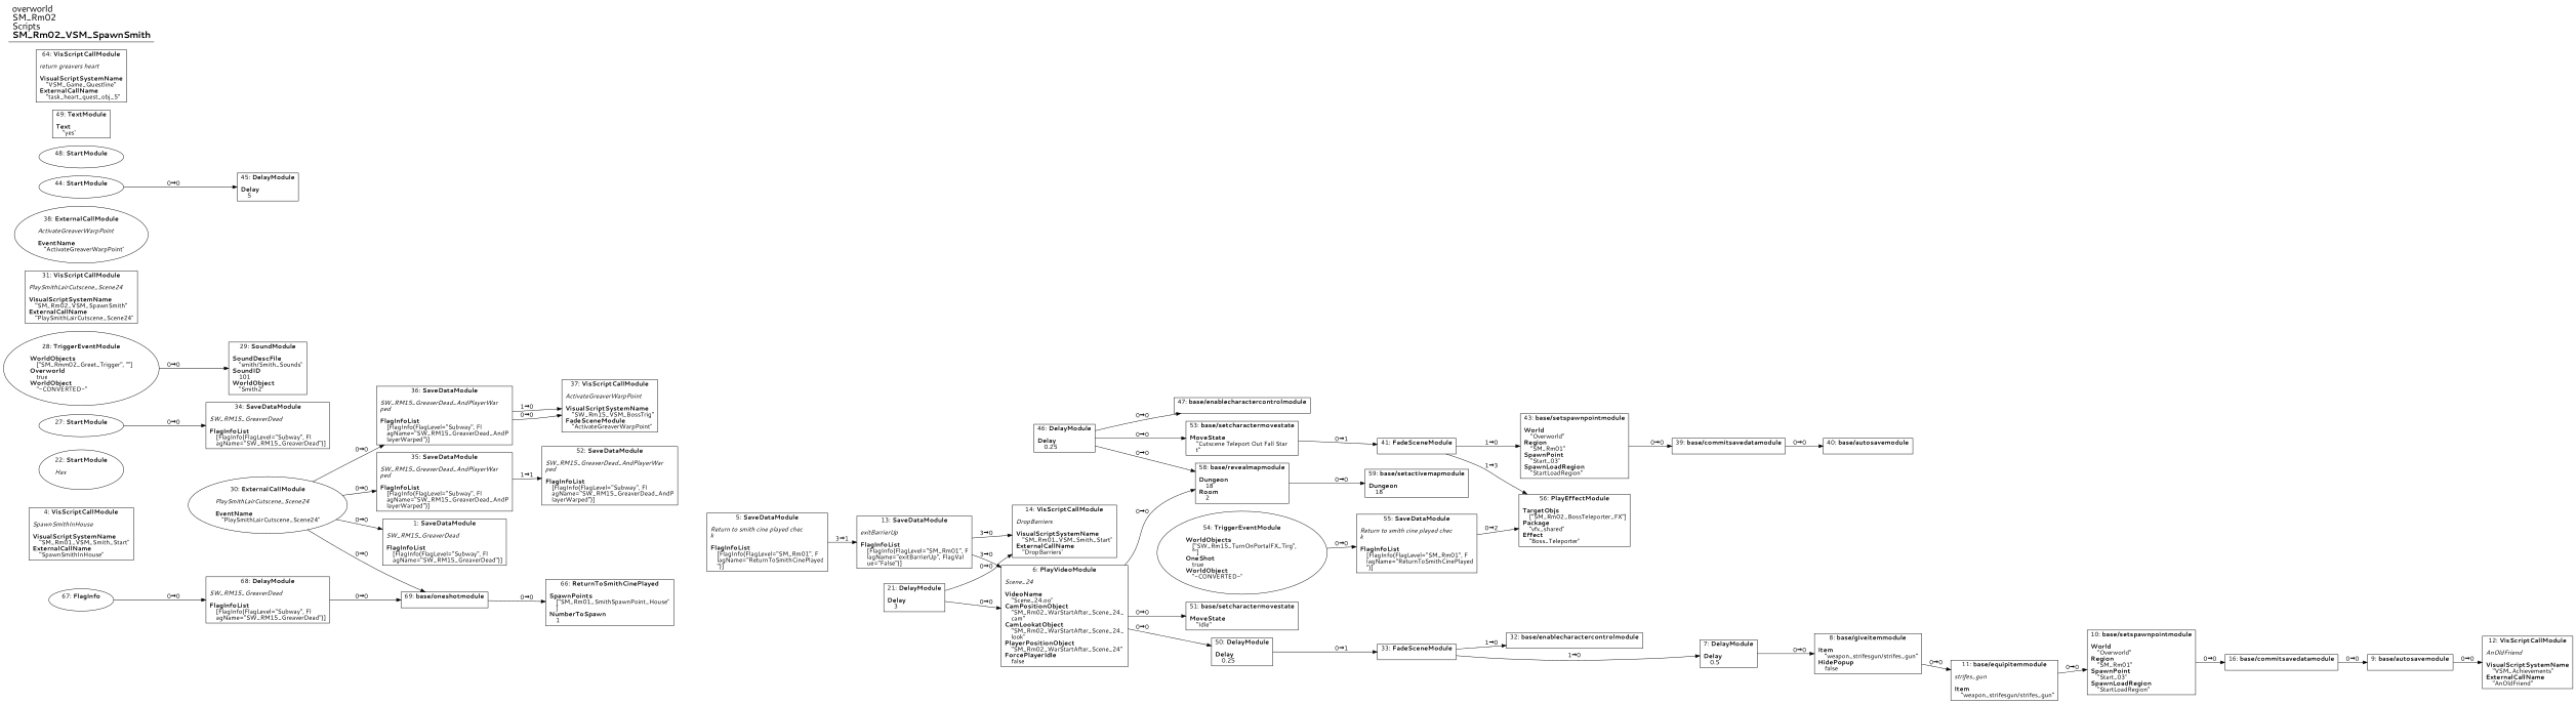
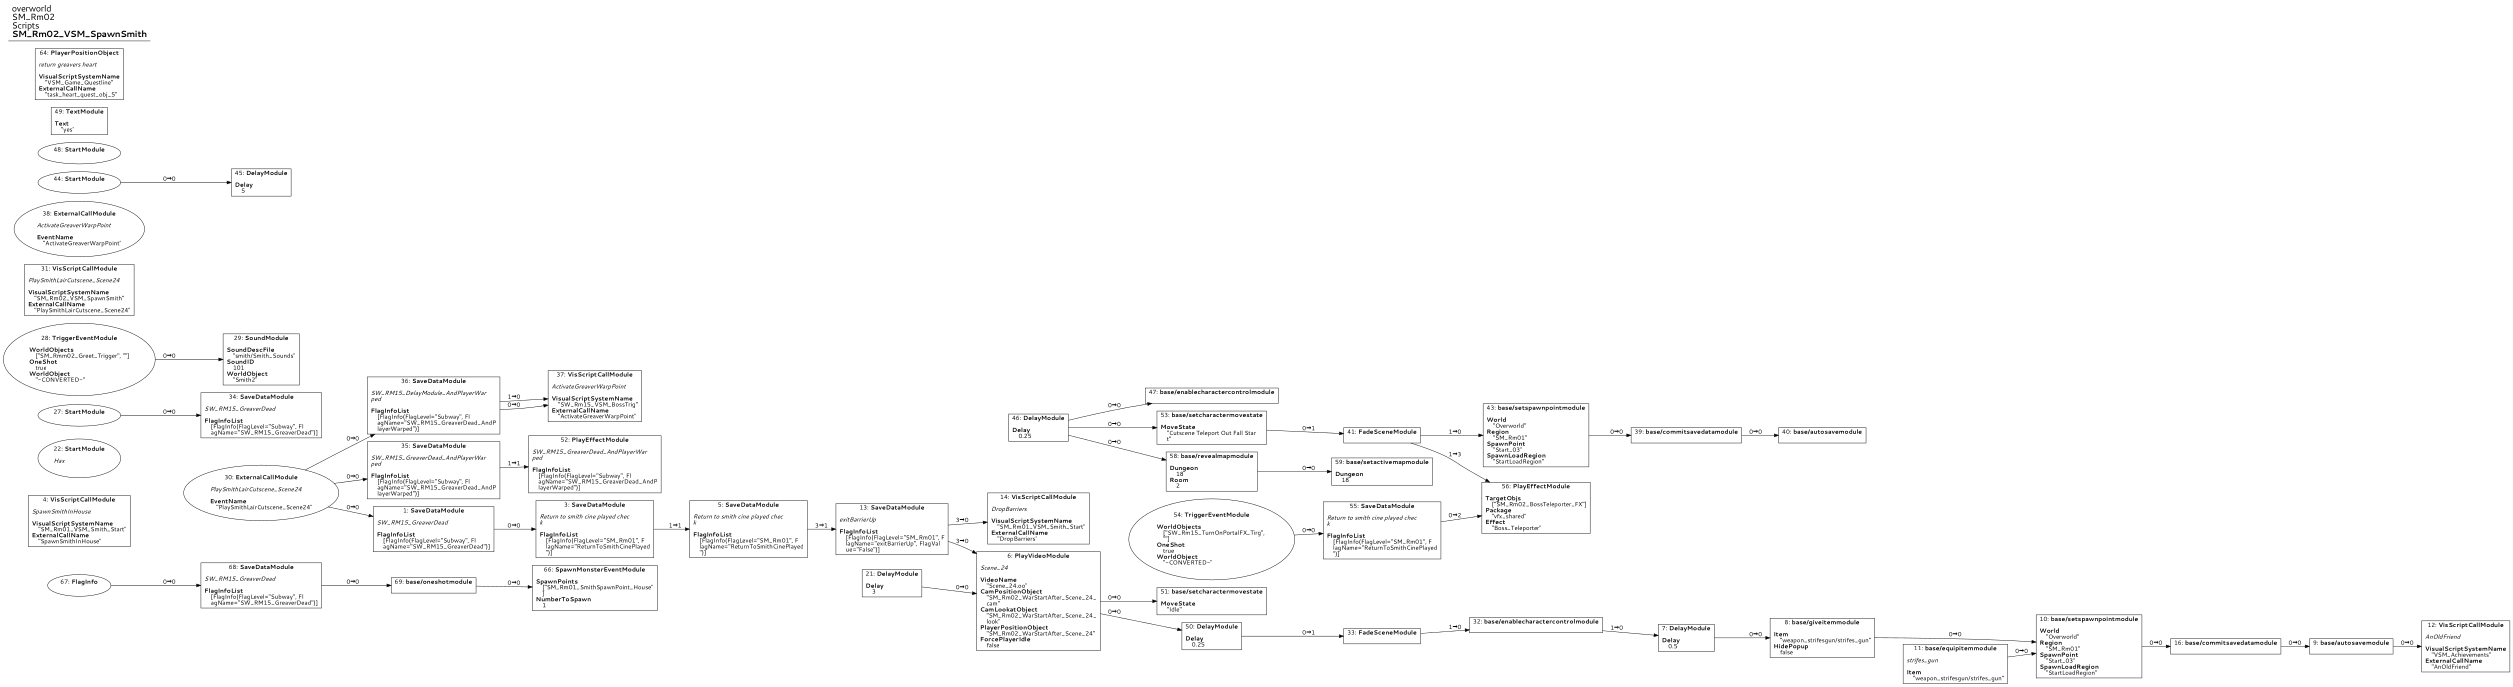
  digraph {
    fontname="Segoe UI"
    rankdir=LR
    splines=spline
    node [fontname="Segoe UI" shape=box]
    edge [fontname="Segoe UI"]
    n1 [label=<1: <b>SaveDataModule</b><br/><br/><i>SW_RM15_GreaverDead<br align="left"/></i><br align="left"/><b>FlagInfoList</b><br align="left"/>    [FlagInfo(FlagLevel=&quot;Subway&quot;, Fl<br align="left"/>    agName=&quot;SW_RM15_GreaverDead&quot;)]<br align="left"/>>]
+   n2 [label=<3: <b>SaveDataModule</b><br/><br/><i>Return to smith cine played chec<br align="left"/>k<br align="left"/></i><br align="left"/><b>FlagInfoList</b><br align="left"/>    [FlagInfo(FlagLevel=&quot;SM_Rm01&quot;, F<br align="left"/>    lagName=&quot;ReturnToSmithCinePlayed<br align="left"/>    &quot;)]<br align="left"/>>]
    n3 [label=<5: <b>SaveDataModule</b><br/><br/><i>Return to smith cine played chec<br align="left"/>k<br align="left"/></i><br align="left"/><b>FlagInfoList</b><br align="left"/>    [FlagInfo(FlagLevel=&quot;SM_Rm01&quot;, F<br align="left"/>    lagName=&quot;ReturnToSmithCinePlayed<br align="left"/>    &quot;)]<br align="left"/>>]
    n4 [label=<13: <b>SaveDataModule</b><br/><br/><i>exitBarrierUp<br align="left"/></i><br align="left"/><b>FlagInfoList</b><br align="left"/>    [FlagInfo(FlagLevel=&quot;SM_Rm01&quot;, F<br align="left"/>    lagName=&quot;exitBarrierUp&quot;, FlagVal<br align="left"/>    ue=&quot;False&quot;)]<br align="left"/>>]
    n5 [label=<6: <b>PlayVideoModule</b><br/><br/><i>Scene_24<br align="left"/></i><br align="left"/><b>VideoName</b><br align="left"/>    &quot;Scene_24.oo&quot;<br align="left"/><b>CamPositionObject</b><br align="left"/>    &quot;SM_Rm02_WarStartAfter_Scene_24_<br align="left"/>    cam&quot;<br align="left"/><b>CamLookatObject</b><br align="left"/>    &quot;SM_Rm02_WarStartAfter_Scene_24_<br align="left"/>    look&quot;<br align="left"/><b>PlayerPositionObject</b><br align="left"/>    &quot;SM_Rm02_WarStartAfter_Scene_24&quot;<br align="left"/><b>ForcePlayerIdle</b><br align="left"/>    false<br align="left"/>>]
    n6 [label=<14: <b>VisScriptCallModule</b><br/><br/><i>DropBarriers<br align="left"/></i><br align="left"/><b>VisualScriptSystemName</b><br align="left"/>    &quot;SM_Rm01_VSM_Smith_Start&quot;<br align="left"/><b>ExternalCallName</b><br align="left"/>    &quot;DropBarriers&quot;<br align="left"/>>]
    n7 [label=<46: <b>DelayModule</b><br/><br/><b>Delay</b><br align="left"/>    0.25<br align="left"/>>]
    n8 [label=<58: <b>base/revealmapmodule</b><br/><br/><b>Dungeon</b><br align="left"/>    18<br align="left"/><b>Room</b><br align="left"/>    2<br align="left"/>>]
    n9 [label=<47: <b>base/enablecharactercontrolmodule</b><br/><br/>>]
    n10 [label=<53: <b>base/setcharactermovestate</b><br/><br/><b>MoveState</b><br align="left"/>    &quot;Cutscene Teleport Out Fall Star<br align="left"/>    t&quot;<br align="left"/>>]
    n11 [label=<4: <b>VisScriptCallModule</b><br/><br/><i>SpawnSmithInHouse<br align="left"/></i><br align="left"/><b>VisualScriptSystemName</b><br align="left"/>    &quot;SM_Rm01_VSM_Smith_Start&quot;<br align="left"/><b>ExternalCallName</b><br align="left"/>    &quot;SpawnSmithInHouse&quot;<br align="left"/>>]
    n12 [label=<50: <b>DelayModule</b><br/><br/><b>Delay</b><br align="left"/>    0.25<br align="left"/>>]
    n13 [label=<51: <b>base/setcharactermovestate</b><br/><br/><b>MoveState</b><br align="left"/>    &quot;Idle&quot;<br align="left"/>>]
    n14 [label=<33: <b>FadeSceneModule</b><br/><br/>>]
    n15 [label=<59: <b>base/setactivemapmodule</b><br/><br/><b>Dungeon</b><br align="left"/>    18<br align="left"/>>]
    n16 [label=<7: <b>DelayModule</b><br/><br/><b>Delay</b><br align="left"/>    0.5<br align="left"/>>]
    n17 [label=<32: <b>base/enablecharactercontrolmodule</b><br/><br/>>]
    n18 [label=<8: <b>base/giveitemmodule</b><br/><br/><b>Item</b><br align="left"/>    &quot;weapon_strifesgun/strifes_gun&quot;<br align="left"/><b>HidePopup</b><br align="left"/>    false<br align="left"/>>]
    n19 [label=<11: <b>base/equipitemmodule</b><br/><br/><i>strifes_gun<br align="left"/></i><br align="left"/><b>Item</b><br align="left"/>    &quot;weapon_strifesgun/strifes_gun&quot;<br align="left"/>>]
    n20 [label=<10: <b>base/setspawnpointmodule</b><br/><br/><b>World</b><br align="left"/>    &quot;Overworld&quot;<br align="left"/><b>Region</b><br align="left"/>    &quot;SM_Rm01&quot;<br align="left"/><b>SpawnPoint</b><br align="left"/>    &quot;Start_03&quot;<br align="left"/><b>SpawnLoadRegion</b><br align="left"/>    &quot;StartLoadRegion&quot;<br align="left"/>>]
    n21 [label=<16: <b>base/commitsavedatamodule</b><br/><br/>>]
    n22 [label=<9: <b>base/autosavemodule</b><br/><br/>>]
    n23 [label=<12: <b>VisScriptCallModule</b><br/><br/><i>AnOldFriend<br align="left"/></i><br align="left"/><b>VisualScriptSystemName</b><br align="left"/>    &quot;VSM_Achievements&quot;<br align="left"/><b>ExternalCallName</b><br align="left"/>    &quot;AnOldFriend&quot;<br align="left"/>>]
    n24 [label=<21: <b>DelayModule</b><br/><br/><b>Delay</b><br align="left"/>    3<br align="left"/>>]
    n25 [label=<22: <b>StartModule</b><br/><br/><i>Hax<br align="left"/></i><br align="left"/>> shape=oval]
    n26 [label=<27: <b>StartModule</b><br/><br/>> shape=oval]
    n27 [label=<34: <b>SaveDataModule</b><br/><br/><i>SW_RM15_GreaverDead<br align="left"/></i><br align="left"/><b>FlagInfoList</b><br align="left"/>    [FlagInfo(FlagLevel=&quot;Subway&quot;, Fl<br align="left"/>    agName=&quot;SW_RM15_GreaverDead&quot;)]<br align="left"/>>]
-   n28 [label=<36: <b>SaveDataModule</b><br/><br/><i>SW_RM15_GreaverDead_AndPlayerWar<br align="left"/>ped<br align="left"/></i><br align="left"/><b>FlagInfoList</b><br align="left"/>    [FlagInfo(FlagLevel=&quot;Subway&quot;, Fl<br align="left"/>    agName=&quot;SW_RM15_GreaverDead_AndP<br align="left"/>    layerWarped&quot;)]<br align="left"/>>]
-   n29 [label=<37: <b>VisScriptCallModule</b><br/><br/><i>ActivateGreaverWarpPoint<br align="left"/></i><br align="left"/><b>VisualScriptSystemName</b><br align="left"/>    &quot;SW_Rm15_VSM_BossTrig&quot;<br align="left"/><b>FadeSceneModule</b><br align="left"/>    &quot;ActivateGreaverWarpPoint&quot;<br align="left"/>>]
-   n30 [label=<28: <b>TriggerEventModule</b><br/><br/><b>WorldObjects</b><br align="left"/>    [&quot;SM_Rmm02_Greet_Trigger&quot;, &quot;&quot;]<br align="left"/><b>Overworld</b><br align="left"/>    true<br align="left"/><b>WorldObject</b><br align="left"/>    &quot;-CONVERTED-&quot;<br align="left"/>> shape=oval]
+   n28 [label=<36: <b>SaveDataModule</b><br/><br/><i>SW_RM15_DelayModule_AndPlayerWar<br align="left"/>ped<br align="left"/></i><br align="left"/><b>FlagInfoList</b><br align="left"/>    [FlagInfo(FlagLevel=&quot;Subway&quot;, Fl<br align="left"/>    agName=&quot;SW_RM15_GreaverDead_AndP<br align="left"/>    layerWarped&quot;)]<br align="left"/>>]
+   n29 [label=<37: <b>VisScriptCallModule</b><br/><br/><i>ActivateGreaverWarpPoint<br align="left"/></i><br align="left"/><b>VisualScriptSystemName</b><br align="left"/>    &quot;SW_Rm15_VSM_BossTrig&quot;<br align="left"/><b>ExternalCallName</b><br align="left"/>    &quot;ActivateGreaverWarpPoint&quot;<br align="left"/>>]
+   n30 [label=<28: <b>TriggerEventModule</b><br/><br/><b>WorldObjects</b><br align="left"/>    [&quot;SM_Rmm02_Greet_Trigger&quot;, &quot;&quot;]<br align="left"/><b>OneShot</b><br align="left"/>    true<br align="left"/><b>WorldObject</b><br align="left"/>    &quot;-CONVERTED-&quot;<br align="left"/>> shape=oval]
    n31 [label=<29: <b>SoundModule</b><br/><br/><b>SoundDescFile</b><br align="left"/>    &quot;smith/Smith_Sounds&quot;<br align="left"/><b>SoundID</b><br align="left"/>    101<br align="left"/><b>WorldObject</b><br align="left"/>    &quot;Smith2&quot;<br align="left"/>>]
    n32 [label=<30: <b>ExternalCallModule</b><br/><br/><i>PlaySmithLairCutscene_Scene24<br align="left"/></i><br align="left"/><b>EventName</b><br align="left"/>    &quot;PlaySmithLairCutscene_Scene24&quot;<br align="left"/>> shape=oval]
    n33 [label=<35: <b>SaveDataModule</b><br/><br/><i>SW_RM15_GreaverDead_AndPlayerWar<br align="left"/>ped<br align="left"/></i><br align="left"/><b>FlagInfoList</b><br align="left"/>    [FlagInfo(FlagLevel=&quot;Subway&quot;, Fl<br align="left"/>    agName=&quot;SW_RM15_GreaverDead_AndP<br align="left"/>    layerWarped&quot;)]<br align="left"/>>]
    n34 [label=<69: <b>base/oneshotmodule</b><br/><br/>>]
-   n35 [label=<52: <b>SaveDataModule</b><br/><br/><i>SW_RM15_GreaverDead_AndPlayerWar<br align="left"/>ped<br align="left"/></i><br align="left"/><b>FlagInfoList</b><br align="left"/>    [FlagInfo(FlagLevel=&quot;Subway&quot;, Fl<br align="left"/>    agName=&quot;SW_RM15_GreaverDead_AndP<br align="left"/>    layerWarped&quot;)]<br align="left"/>>]
-   n36 [label=<66: <b>ReturnToSmithCinePlayed</b><br/><br/><b>SpawnPoints</b><br align="left"/>    [&quot;SM_Rm01_SmithSpawnPoint_House&quot;<br align="left"/>    ]<br align="left"/><b>NumberToSpawn</b><br align="left"/>    1<br align="left"/>>]
+   n35 [label=<52: <b>PlayEffectModule</b><br/><br/><i>SW_RM15_GreaverDead_AndPlayerWar<br align="left"/>ped<br align="left"/></i><br align="left"/><b>FlagInfoList</b><br align="left"/>    [FlagInfo(FlagLevel=&quot;Subway&quot;, Fl<br align="left"/>    agName=&quot;SW_RM15_GreaverDead_AndP<br align="left"/>    layerWarped&quot;)]<br align="left"/>>]
+   n36 [label=<66: <b>SpawnMonsterEventModule</b><br/><br/><b>SpawnPoints</b><br align="left"/>    [&quot;SM_Rm01_SmithSpawnPoint_House&quot;<br align="left"/>    ]<br align="left"/><b>NumberToSpawn</b><br align="left"/>    1<br align="left"/>>]
    n37 [label=<31: <b>VisScriptCallModule</b><br/><br/><i>PlaySmithLairCutscene_Scene24<br align="left"/></i><br align="left"/><b>VisualScriptSystemName</b><br align="left"/>    &quot;SM_Rm02_VSM_SpawnSmith&quot;<br align="left"/><b>ExternalCallName</b><br align="left"/>    &quot;PlaySmithLairCutscene_Scene24&quot;<br align="left"/>>]
    n38 [label=<38: <b>ExternalCallModule</b><br/><br/><i>ActivateGreaverWarpPoint<br align="left"/></i><br align="left"/><b>EventName</b><br align="left"/>    &quot;ActivateGreaverWarpPoint&quot;<br align="left"/>> shape=oval]
    n39 [label=<39: <b>base/commitsavedatamodule</b><br/><br/>>]
    n40 [label=<40: <b>base/autosavemodule</b><br/><br/>>]
    n41 [label=<41: <b>FadeSceneModule</b><br/><br/>>]
    n42 [label=<43: <b>base/setspawnpointmodule</b><br/><br/><b>World</b><br align="left"/>    &quot;Overworld&quot;<br align="left"/><b>Region</b><br align="left"/>    &quot;SM_Rm01&quot;<br align="left"/><b>SpawnPoint</b><br align="left"/>    &quot;Start_03&quot;<br align="left"/><b>SpawnLoadRegion</b><br align="left"/>    &quot;StartLoadRegion&quot;<br align="left"/>>]
    n43 [label=<56: <b>PlayEffectModule</b><br/><br/><b>TargetObjs</b><br align="left"/>    [&quot;SM_Rm02_BossTeleporter_FX&quot;]<br align="left"/><b>Package</b><br align="left"/>    &quot;vfx_shared&quot;<br align="left"/><b>Effect</b><br align="left"/>    &quot;Boss_Teleporter&quot;<br align="left"/>>]
    n44 [label=<44: <b>StartModule</b><br/><br/>> shape=oval]
    n45 [label=<45: <b>DelayModule</b><br/><br/><b>Delay</b><br align="left"/>    5<br align="left"/>>]
    n46 [label=<48: <b>StartModule</b><br/><br/>> shape=oval]
    n47 [label=<49: <b>TextModule</b><br/><br/><b>Text</b><br align="left"/>    &quot;yes&quot;<br align="left"/>>]
    n48 [label=<54: <b>TriggerEventModule</b><br/><br/><b>WorldObjects</b><br align="left"/>    [&quot;SW_Rm15_TurnOnPortalFX_Tirg&quot;, <br align="left"/>    &quot;&quot;]<br align="left"/><b>OneShot</b><br align="left"/>    true<br align="left"/><b>WorldObject</b><br align="left"/>    &quot;-CONVERTED-&quot;<br align="left"/>> shape=oval]
    n49 [label=<55: <b>SaveDataModule</b><br/><br/><i>Return to smith cine played chec<br align="left"/>k<br align="left"/></i><br align="left"/><b>FlagInfoList</b><br align="left"/>    [FlagInfo(FlagLevel=&quot;SM_Rm01&quot;, F<br align="left"/>    lagName=&quot;ReturnToSmithCinePlayed<br align="left"/>    &quot;)]<br align="left"/>>]
-   n50 [label=<64: <b>VisScriptCallModule</b><br/><br/><i>return greavers heart<br align="left"/></i><br align="left"/><b>VisualScriptSystemName</b><br align="left"/>    &quot;VSM_Game_Questline&quot;<br align="left"/><b>ExternalCallName</b><br align="left"/>    &quot;task_heart_quest_obj_5&quot;<br align="left"/>>]
+   n50 [label=<64: <b>PlayerPositionObject</b><br/><br/><i>return greavers heart<br align="left"/></i><br align="left"/><b>VisualScriptSystemName</b><br align="left"/>    &quot;VSM_Game_Questline&quot;<br align="left"/><b>ExternalCallName</b><br align="left"/>    &quot;task_heart_quest_obj_5&quot;<br align="left"/>>]
    n51 [label=<67: <b>FlagInfo</b><br/><br/>> shape=oval]
-   n52 [label=<68: <b>DelayModule</b><br/><br/><i>SW_RM15_GreaverDead<br align="left"/></i><br align="left"/><b>FlagInfoList</b><br align="left"/>    [FlagInfo(FlagLevel=&quot;Subway&quot;, Fl<br align="left"/>    agName=&quot;SW_RM15_GreaverDead&quot;)]<br align="left"/>>]
+   n52 [label=<68: <b>SaveDataModule</b><br/><br/><i>SW_RM15_GreaverDead<br align="left"/></i><br align="left"/><b>FlagInfoList</b><br align="left"/>    [FlagInfo(FlagLevel=&quot;Subway&quot;, Fl<br align="left"/>    agName=&quot;SW_RM15_GreaverDead&quot;)]<br align="left"/>>]
    n53 [label=<<font point-size="20">overworld<br align="left"/>SM_Rm02<br align="left"/>Scripts<br align="left"/><b>SM_Rm02_VSM_SpawnSmith</b><br align="left"/></font>> shape=underline]
+   n1 -> n2 [label="0→0"]
+   n2 -> n3 [label="1→1"]
    n3 -> n4 [label="3→1"]
    n4 -> n5 [label="3→0"]
    n4 -> n6 [label="3→0"]
-   n5 -> n8 [label="0→0"]
    n5 -> n12 [label="0→0"]
    n5 -> n13 [label="0→0"]
    n7 -> n8 [label="0→0"]
    n7 -> n9 [label="0→0"]
    n7 -> n10 [label="0→0"]
    n8 -> n15 [label="0→0"]
    n10 -> n41 [label="0→1"]
    n12 -> n14 [label="0→1"]
-   n14 -> n16 [label="1→0"]
+   n17 -> n16 [label="1→0"]
    n14 -> n17 [label="1→0"]
    n16 -> n18 [label="0→0"]
-   n18 -> n19 [label="0→0"]
+   n18 -> n20 [label="0→0"]
    n19 -> n20 [label="0→0"]
    n20 -> n21 [label="0→0"]
    n21 -> n22 [label="0→0"]
    n22 -> n23 [label="0→0"]
    n24 -> n5 [label="0→0"]
-   n24 -> n6 [label="0→0"]
    n26 -> n27 [label="0→0"]
    n28 -> n29 [label="0→0"]
    n28 -> n29 [label="1→0"]
    n30 -> n31 [label="0→0"]
    n32 -> n1 [label="0→0"]
    n32 -> n28 [label="0→0"]
    n32 -> n33 [label="0→0"]
-   n32 -> n34 [label="0→0"]
    n33 -> n35 [label="1→1"]
    n34 -> n36 [label="0→0"]
    n39 -> n40 [label="0→0"]
    n41 -> n42 [label="1→0"]
    n41 -> n43 [label="1→3"]
    n42 -> n39 [label="0→0"]
    n44 -> n45 [label="0→0"]
    n48 -> n49 [label="0→0"]
    n49 -> n43 [label="0→2"]
    n51 -> n52 [label="0→0"]
    n52 -> n34 [label="0→0"]
  }
